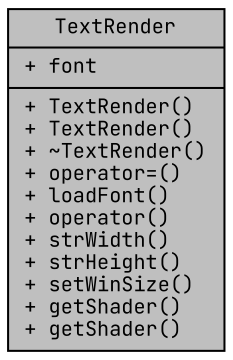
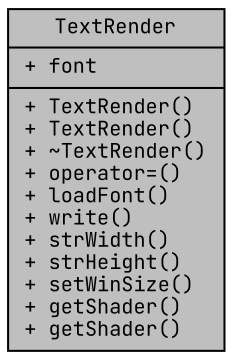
  digraph {
    fontname="JetBrains Mono"
-   n1 [color=black fillcolor=grey75 fontcolor=black fontname="JetBrains Mono" fontsize=10 height=0.2 label="{TextRender\n|+ font\l|+ TextRender()\l+ TextRender()\l+ ~TextRender()\l+ operator=()\l+ loadFont()\l+ operator()\l+ strWidth()\l+ strHeight()\l+ setWinSize()\l+ getShader()\l+ getShader()\l}" shape=record style=filled width=0.4]
+   n1 [color=black fillcolor=grey75 fontcolor=black fontname="JetBrains Mono" fontsize=10 height=0.2 label="{TextRender\n|+ font\l|+ TextRender()\l+ TextRender()\l+ ~TextRender()\l+ operator=()\l+ loadFont()\l+ write()\l+ strWidth()\l+ strHeight()\l+ setWinSize()\l+ getShader()\l+ getShader()\l}" shape=record style=filled width=0.4]
  }
